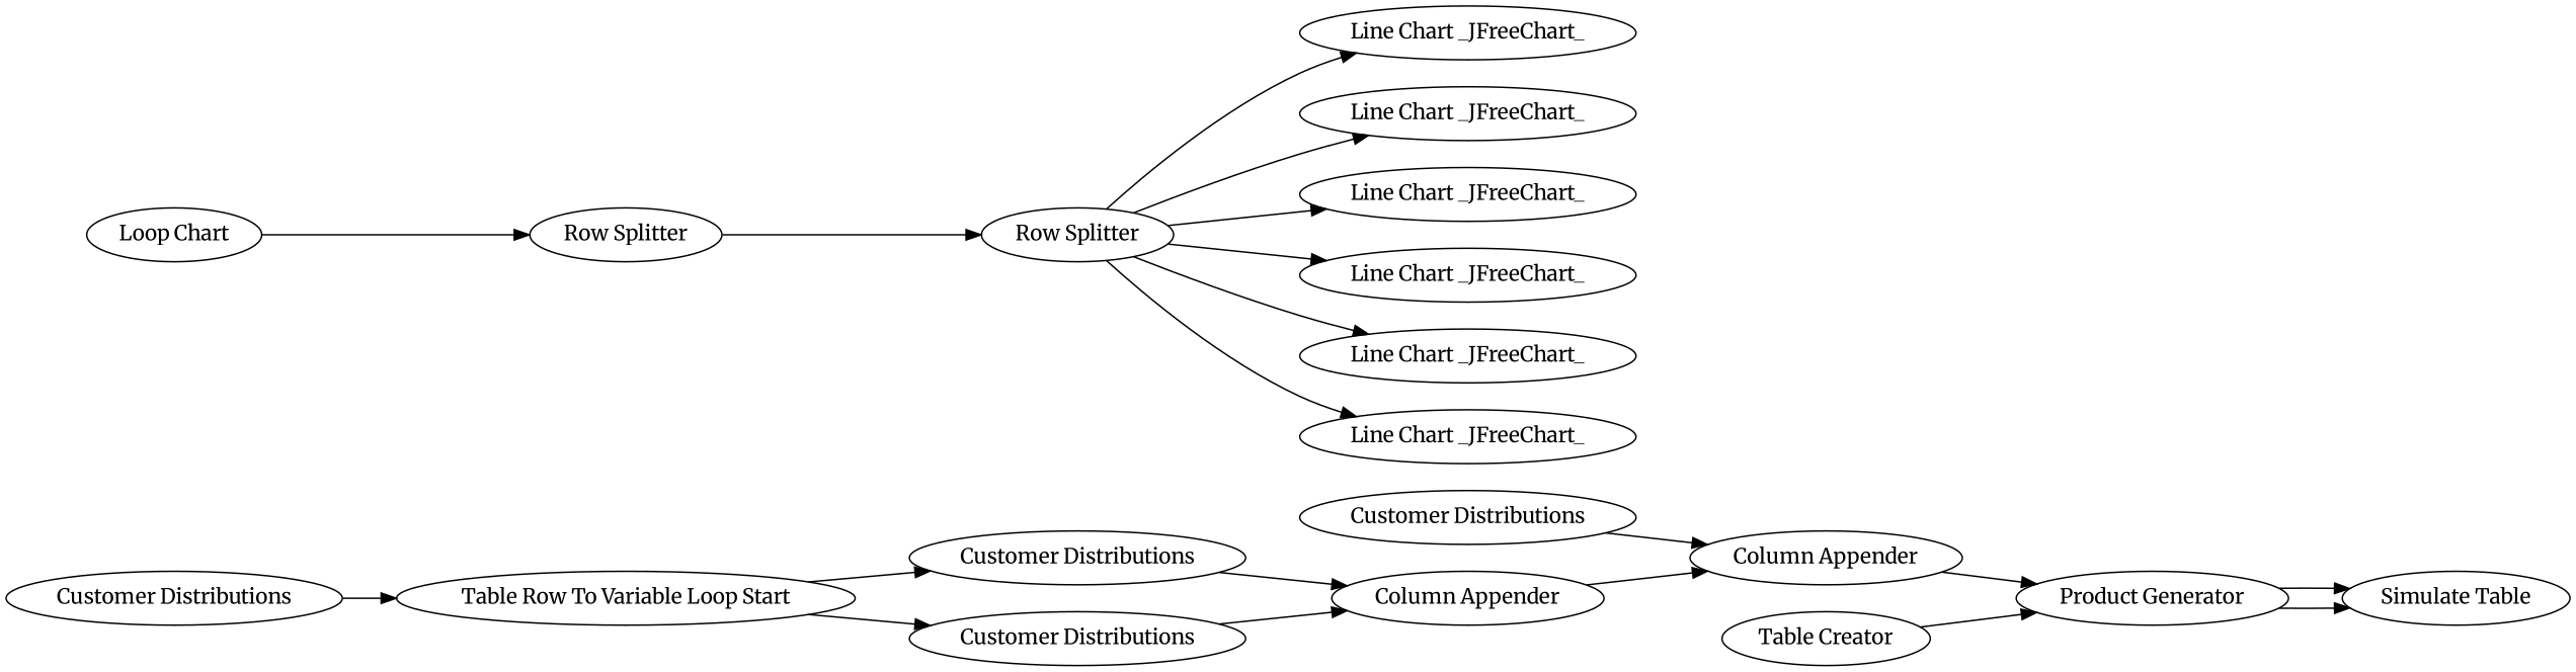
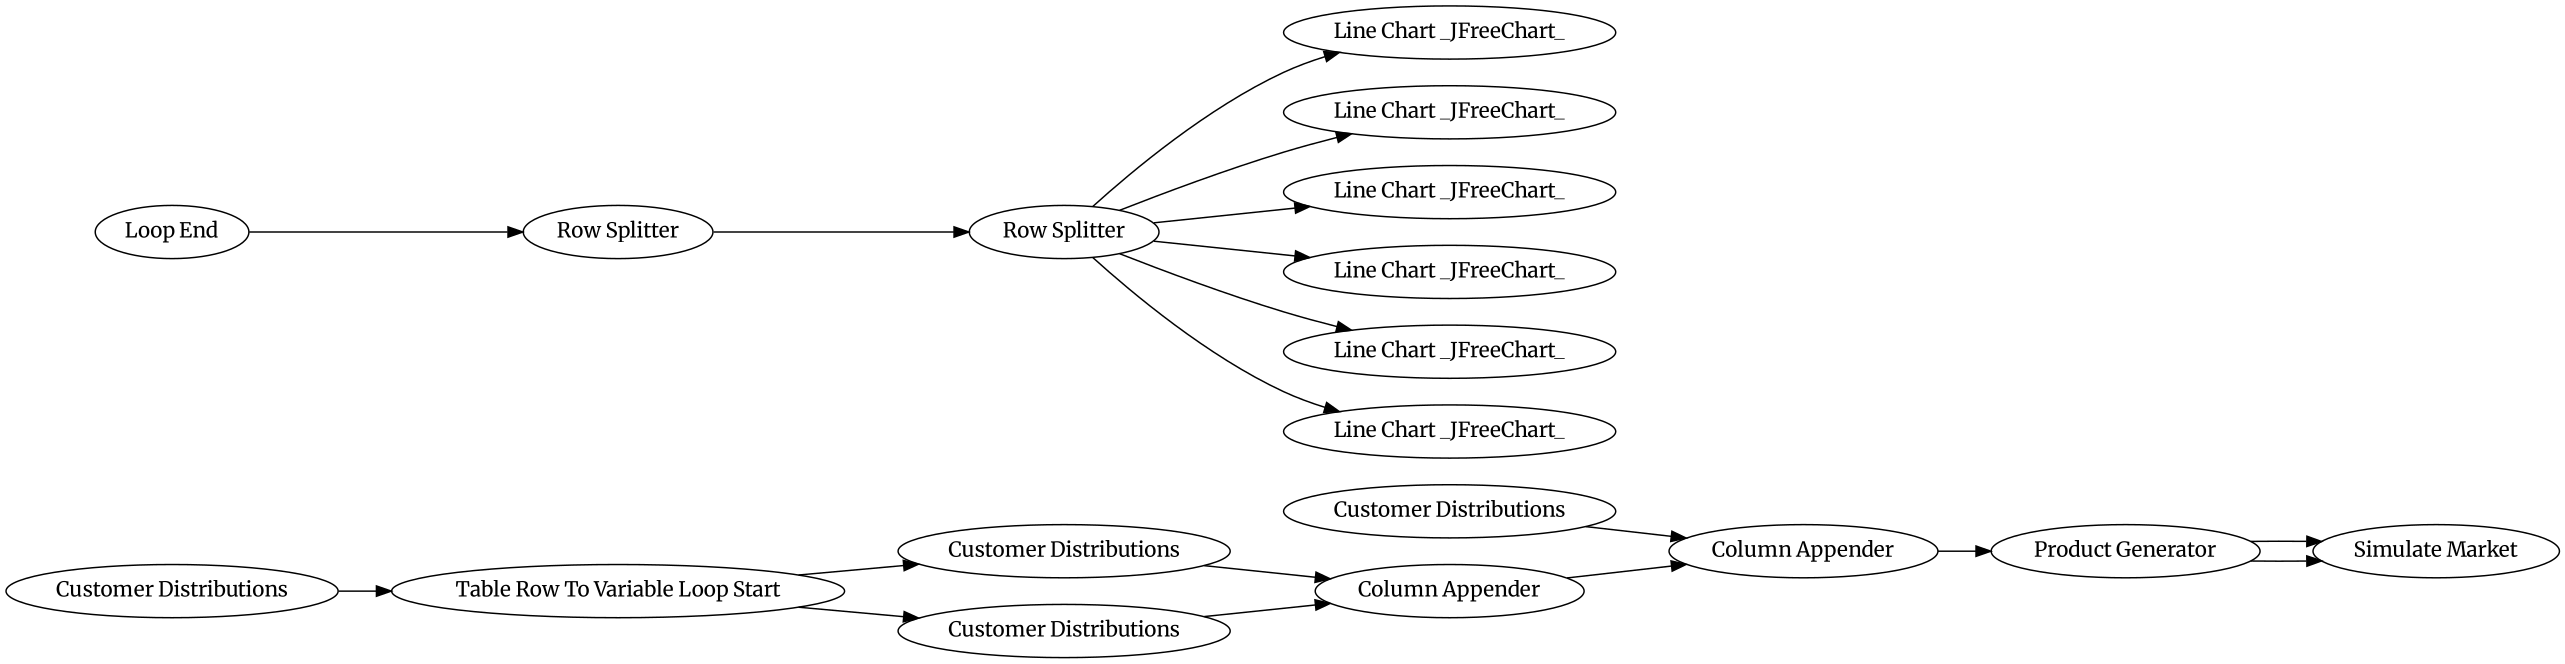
  digraph {
    fontname=Merriweather
    rankdir=LR
    node [fontname=Merriweather]
    edge [fontname=Merriweather]
    n1 [label="Customer Distributions"]
    n2 [label="Column Appender"]
    n3 [label="Product Generator"]
    n4 [label="Customer Distributions"]
    n5 [label="Column Appender"]
    n6 [label="Customer Distributions"]
-   n7 [label="Simulate Table"]
-   n8 [label="Table Creator"]
+   n7 [label="Simulate Market"]
    n9 [label="Customer Distributions"]
    n10 [label="Table Row To Variable Loop Start"]
-   n11 [label="Loop Chart"]
+   n11 [label="Loop End"]
    n12 [label="Row Splitter"]
    n13 [label="Row Splitter"]
    n14 [label="Line Chart _JFreeChart_"]
    n15 [label="Line Chart _JFreeChart_"]
    n16 [label="Line Chart _JFreeChart_"]
    n17 [label="Line Chart _JFreeChart_"]
    n18 [label="Line Chart _JFreeChart_"]
    n19 [label="Line Chart _JFreeChart_"]
    n1 -> n2
    n2 -> n3
    n3 -> n7
    n3 -> n7
    n4 -> n5
    n5 -> n2
    n6 -> n5
-   n8 -> n3
    n9 -> n10
    n10 -> n4
    n10 -> n6
    n11 -> n12
    n12 -> n13
    n13 -> n14
    n13 -> n15
    n13 -> n16
    n13 -> n17
    n13 -> n18
    n13 -> n19
  }
